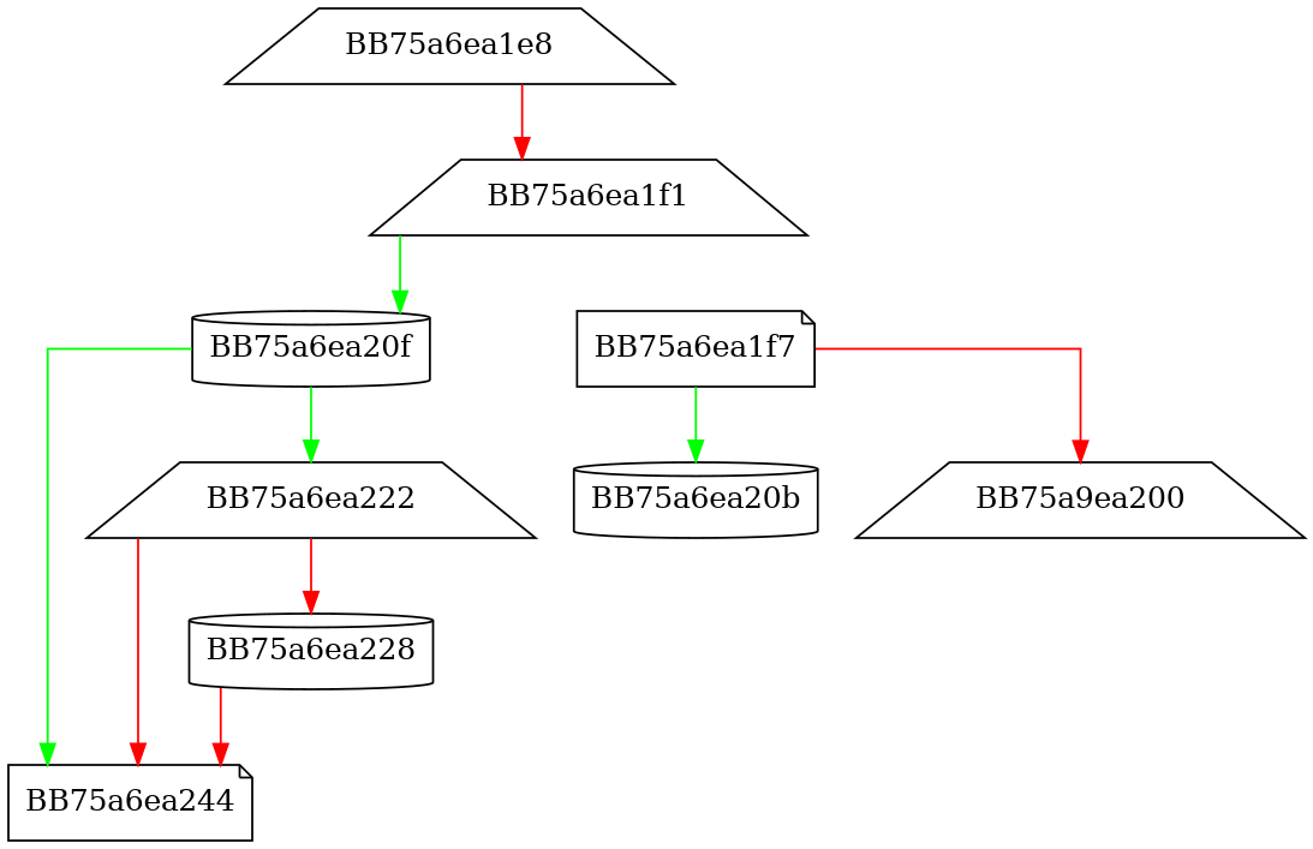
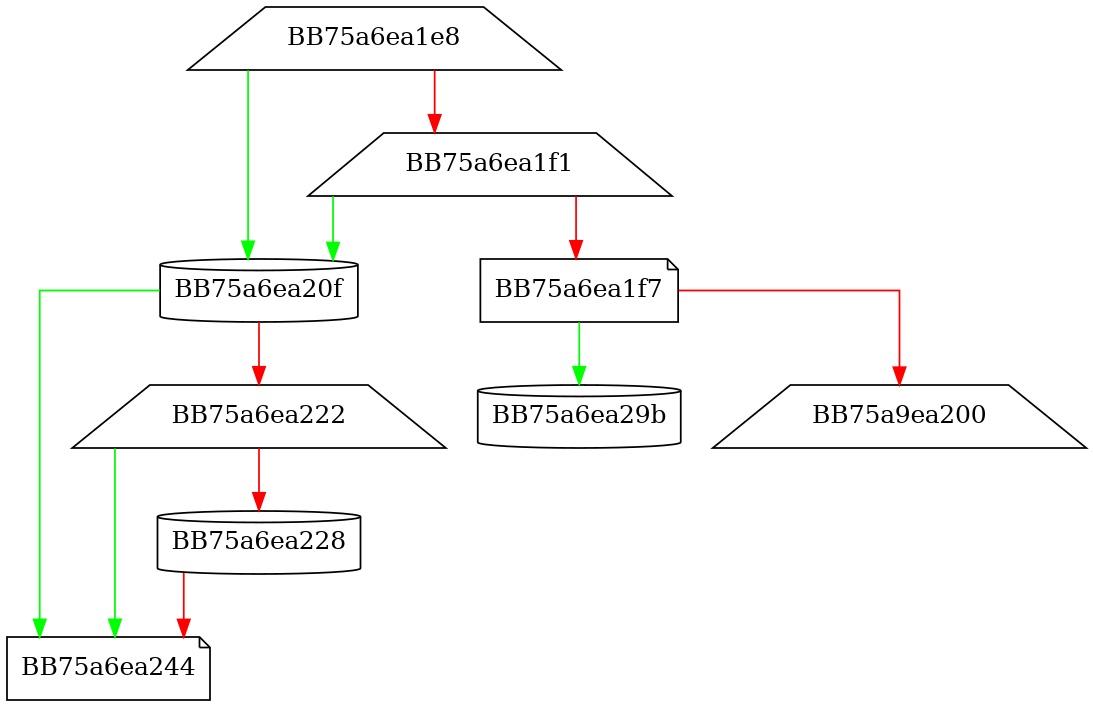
  digraph {
    fontname="DejaVu Serif"
    splines=ortho
    node [fontname="DejaVu Serif" shape=trapezium]
    edge [color=red fontname="DejaVu Serif"]
    BB75a6ea20f [shape=cylinder]
    BB75a6ea1e8
    BB75a6ea1f1
    BB75a6ea244 [shape=note]
    BB75a6ea222
    BB75a6ea1f7 [shape=note]
    BB75a6ea228 [shape=cylinder]
-   BB75a6ea20b [shape=cylinder]
+   BB75a6ea20b [shape=cylinder label=BB75a6ea29b]
    n9 [label=BB75a9ea200]
    BB75a6ea20f -> BB75a6ea244 [color=green]
-   BB75a6ea20f -> BB75a6ea222 [color=green]
+   BB75a6ea20f -> BB75a6ea222
+   BB75a6ea1e8 -> BB75a6ea20f [color=green]
    BB75a6ea1e8 -> BB75a6ea1f1
    BB75a6ea1f1 -> BB75a6ea20f [color=green]
-   BB75a6ea222 -> BB75a6ea244
+   BB75a6ea1f1 -> BB75a6ea1f7
+   BB75a6ea222 -> BB75a6ea244 [color=green]
    BB75a6ea222 -> BB75a6ea228
    BB75a6ea1f7 -> BB75a6ea20b [color=green]
    BB75a6ea1f7 -> n9
    BB75a6ea228 -> BB75a6ea244
  }
